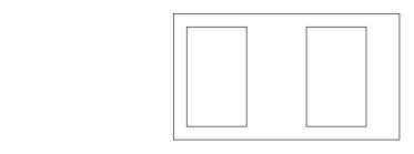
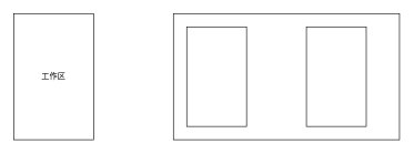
  <mxCell id="0" />
  <mxCell id="1" parent="0" />
+ <mxCell id="2" value="工作区" style="rounded=0;whiteSpace=wrap;html=1;" parent="1" vertex="1"><mxGeometry x="20" y="20" width="120" height="190" as="geometry" /></mxCell>
  <mxCell id="3" value="" style="rounded=0;whiteSpace=wrap;html=1;" parent="1" vertex="1"><mxGeometry x="260" y="20" width="340" height="190" as="geometry" /></mxCell>
  <mxCell id="4" value="" style="rounded=0;whiteSpace=wrap;html=1;" parent="1" vertex="1"><mxGeometry x="280" y="40" width="90" height="150" as="geometry" /></mxCell>
  <mxCell id="5" value="" style="rounded=0;whiteSpace=wrap;html=1;" parent="1" vertex="1"><mxGeometry x="460" y="40" width="90" height="150" as="geometry" /></mxCell>
